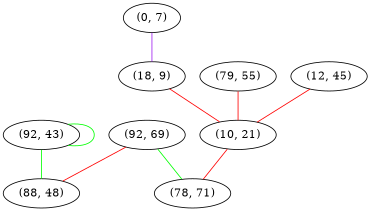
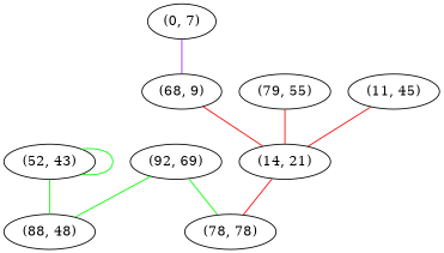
  graph {
    edge [color=red weight=1]
    "(92, 69)"
    "(88, 48)"
-   "(78, 78)" [label="(78, 71)"]
+   "(78, 78)"
    n4 [label="(0, 7)"]
-   "(18, 9)"
-   "(14, 21)" [label="(10, 21)"]
-   "(92, 43)"
+   "(18, 9)" [label="(68, 9)"]
+   "(14, 21)"
+   "(92, 43)" [label="(52, 43)"]
    n8 [label="(79, 55)"]
-   "(12, 45)"
-   "(92, 69)" -- "(88, 48)"
+   "(12, 45)" [label="(11, 45)"]
+   "(92, 69)" -- "(88, 48)" [color=green]
    "(92, 69)" -- "(78, 78)" [color=green]
    n4 -- "(18, 9)" [color=purple weight=4]
    "(18, 9)" -- "(14, 21)"
    "(14, 21)" -- "(78, 78)"
    "(92, 43)" -- "(88, 48)" [color=green weight=2]
    "(92, 43)" -- "(92, 43)" [color=green weight=2]
    n8 -- "(14, 21)"
    "(12, 45)" -- "(14, 21)"
  }
